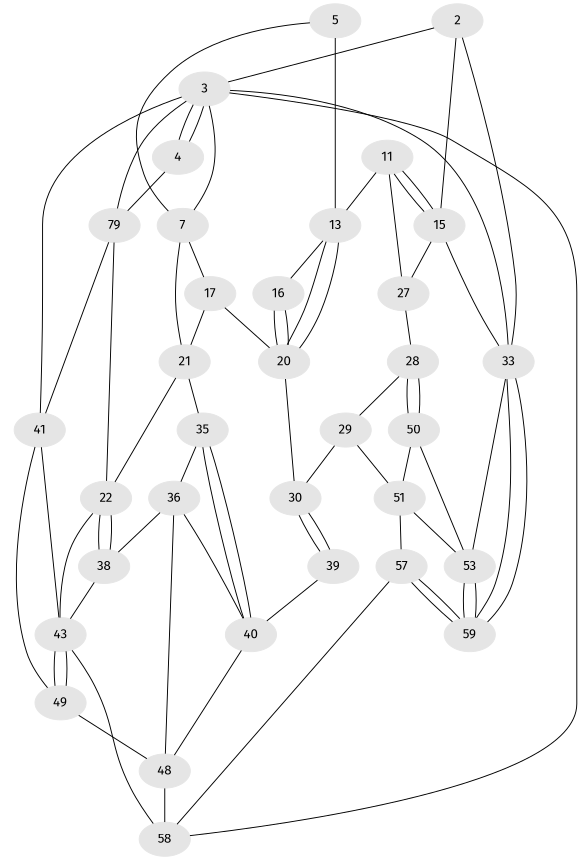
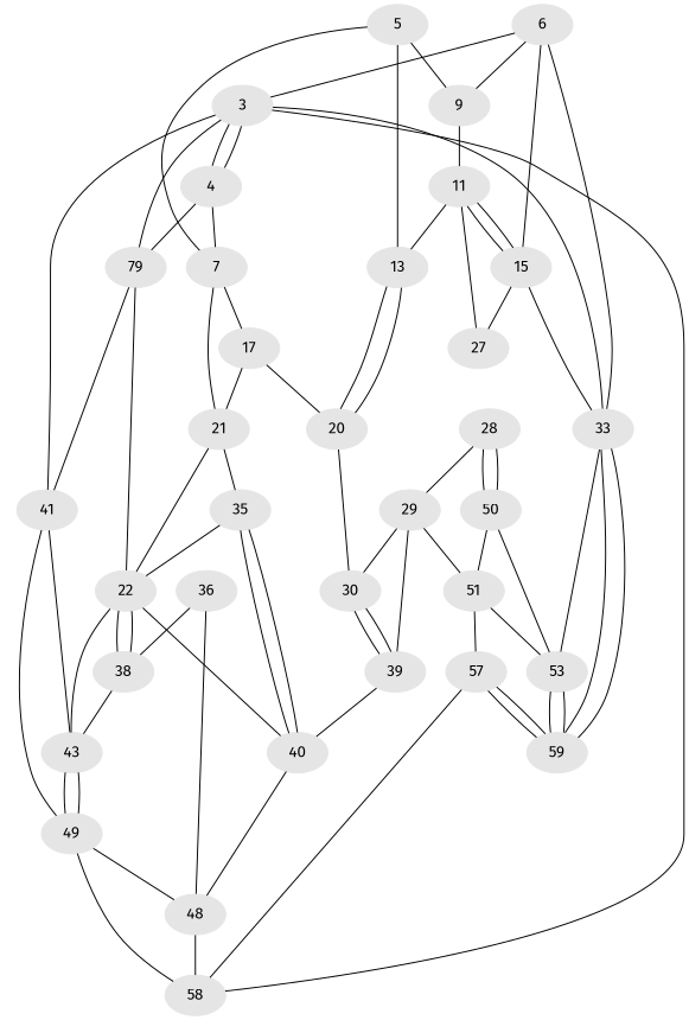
  graph {
    fontname="Fira Sans"
    node [color=gray90 fontname="Fira Sans" style=filled]
    edge [fontname="Fira Sans"]
-   2 [super="+10"]
+   2 [super="+10" label=6]
    3 [super="+42"]
+   9
    15 [super="+31"]
    33 [super="+34"]
    5 [super="+6"]
    7 [super="+18"]
    13 [super="+14"]
    4 [super="+8"]
    n10 [label=79 super="+24"]
    41 [super="+45"]
    58 [super="+60"]
    11 [super="+12"]
    27
    53 [super="+54"]
    59
    22 [super="+23"]
    43 [super="+44"]
    n19 [label=49 super="+47"]
    17 [super="+26"]
    21 [super="+32"]
-   16
    20 [super="+25"]
    35
    28
    30
    38
    39
    36 [super="+37"]
    40 [super="+55"]
    29 [super="+49"]
    50
    51 [super="+52"]
    57
    48 [super="+56"]
    2 -- 3
+   2 -- 9
    2 -- 15
    2 -- 33
    3 -- 33
    3 -- 4
    3 -- 4
    3 -- n10
    3 -- 41
    3 -- 58
+   9 -- 11
    15 -- 33
    15 -- 27
    33 -- 53
    33 -- 59
    33 -- 59
+   5 -- 9
    5 -- 7
    5 -- 13
    7 -- 17
    7 -- 21
-   13 -- 16
    13 -- 20
    13 -- 20
-   3 -- 7
+   4 -- 7
    4 -- n10
    n10 -- 41
    n10 -- 22
    41 -- 43
    41 -- n19
    11 -- 15
    11 -- 15
    11 -- 13
    11 -- 27
-   27 -- 28
    53 -- 59
    53 -- 59
    22 -- 43
    22 -- 38
    22 -- 38
    43 -- n19
    43 -- n19
-   43 -- 58
+   n19 -- 58
    n19 -- 48
    17 -- 21
    17 -- 20
    21 -- 22
    21 -- 35
-   16 -- 20
-   16 -- 20
    20 -- 30
-   35 -- 36
+   35 -- 22
    35 -- 40
    35 -- 40
    28 -- 29
    28 -- 50
    28 -- 50
    30 -- 39
    30 -- 39
    38 -- 43
    39 -- 40
    36 -- 38
-   36 -- 40
+   22 -- 40
    36 -- 48
    40 -- 48
    29 -- 30
+   29 -- 39
    29 -- 51
    50 -- 53
    50 -- 51
    51 -- 53
    51 -- 57
    57 -- 58
    57 -- 59
    57 -- 59
    48 -- 58
  }
